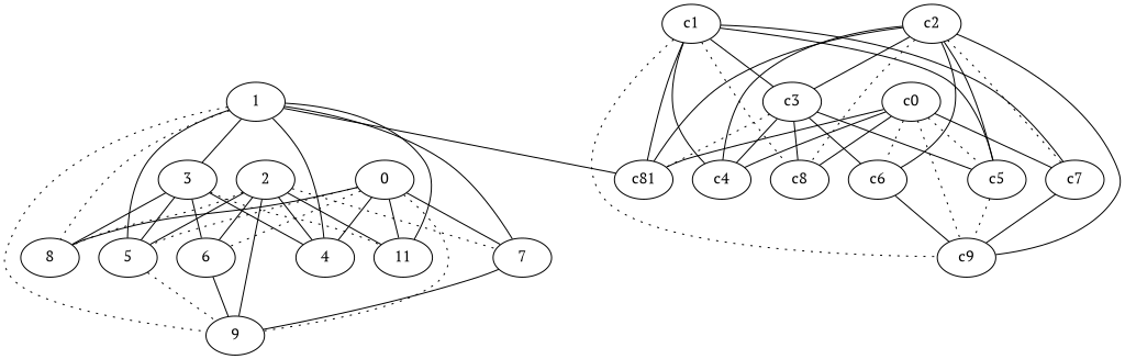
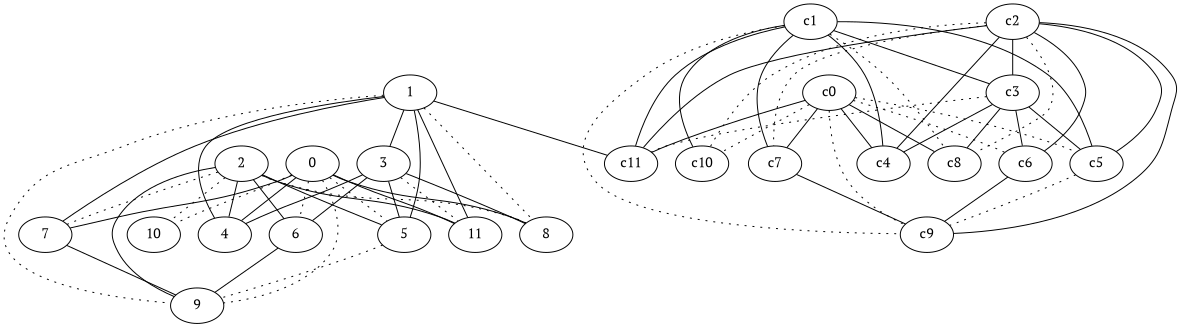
  graph {
    fontname="PT Serif"
    node [fontname="PT Serif"]
    edge [fontname="PT Serif"]
    n1 [label=0]
    n2 [label=4]
    n3 [label=5]
    n4 [label=6]
    n5 [label=7]
    n6 [label=8]
    n7 [label=9]
+   n8 [label=10]
    n9 [label=11]
    n10 [label=1]
    n11 [label=3]
-   c11 [label=c81]
+   c11
    n13 [label=2]
    c0
    c4
    c5
    c6
    c7
    c8
    c9
+   c10
    c1
    c3
    c2
    n1 -- n2
    n1 -- n3 [style=dotted]
    n1 -- n4 [style=dotted]
    n1 -- n5
    n1 -- n6
    n1 -- n7 [style=dotted]
+   n1 -- n8 [style=dotted]
    n1 -- n9
    n3 -- n7 [style=dotted]
    n4 -- n7
    n5 -- n7
    n10 -- n2
    n10 -- n3
    n10 -- n5
    n10 -- n6 [style=dotted]
    n10 -- n7 [style=dotted]
    n10 -- n9
    n10 -- n11
    n10 -- c11
    n11 -- n2
    n11 -- n3
    n11 -- n4
    n11 -- n6
    n11 -- n9 [style=dotted]
    n13 -- n2
    n13 -- n3
    n13 -- n4
    n13 -- n5 [style=dotted]
    n13 -- n6 [style=dotted]
    n13 -- n7
+   n13 -- n8 [style=dotted]
    n13 -- n9
    c0 -- c11
    c0 -- c4
    c0 -- c5 [style=dotted]
    c0 -- c6 [style=dotted]
    c0 -- c7
    c0 -- c8
    c0 -- c9 [style=dotted]
+   c0 -- c10 [style=dotted]
    c5 -- c9 [style=dotted]
    c6 -- c9
    c7 -- c9
    c1 -- c11
    c1 -- c4
    c1 -- c5
    c1 -- c7
    c1 -- c8 [style=dotted]
    c1 -- c9 [style=dotted]
+   c1 -- c10
    c1 -- c3
    c3 -- c11 [style=dotted]
    c3 -- c4
    c3 -- c5
    c3 -- c6
    c3 -- c8
    c2 -- c11
    c2 -- c4
    c2 -- c5
    c2 -- c6
    c2 -- c7 [style=dotted]
    c2 -- c8 [style=dotted]
    c2 -- c9
+   c2 -- c10 [style=dotted]
    c2 -- c3
  }
